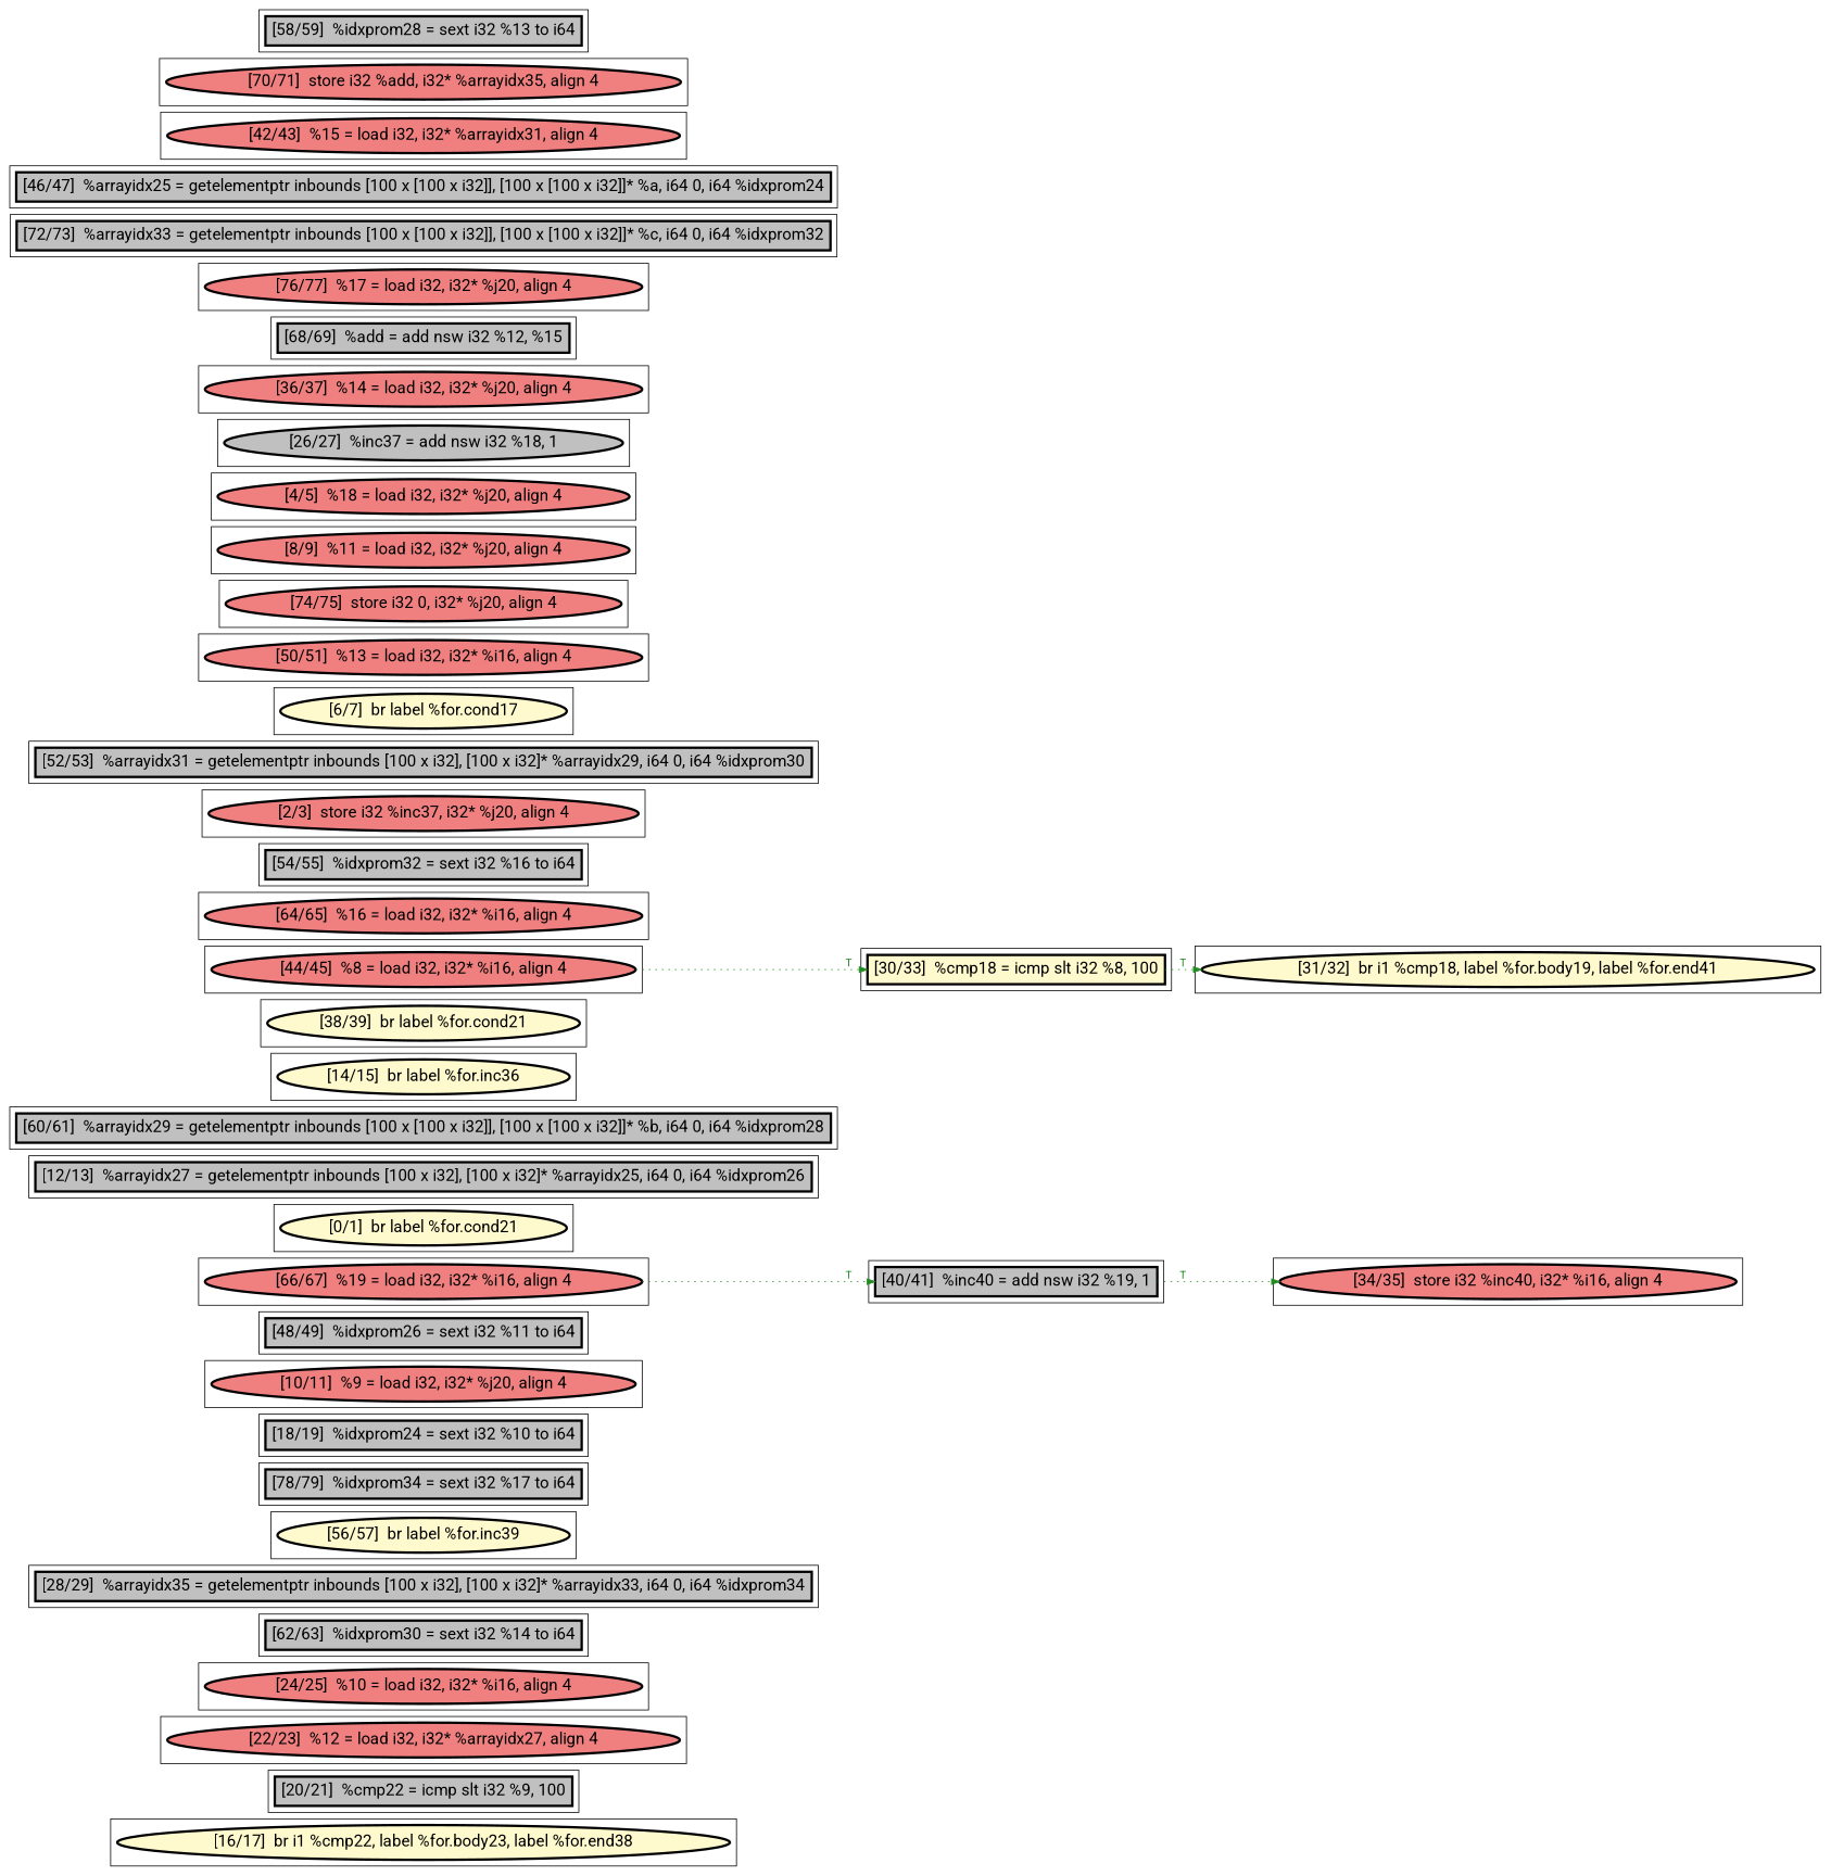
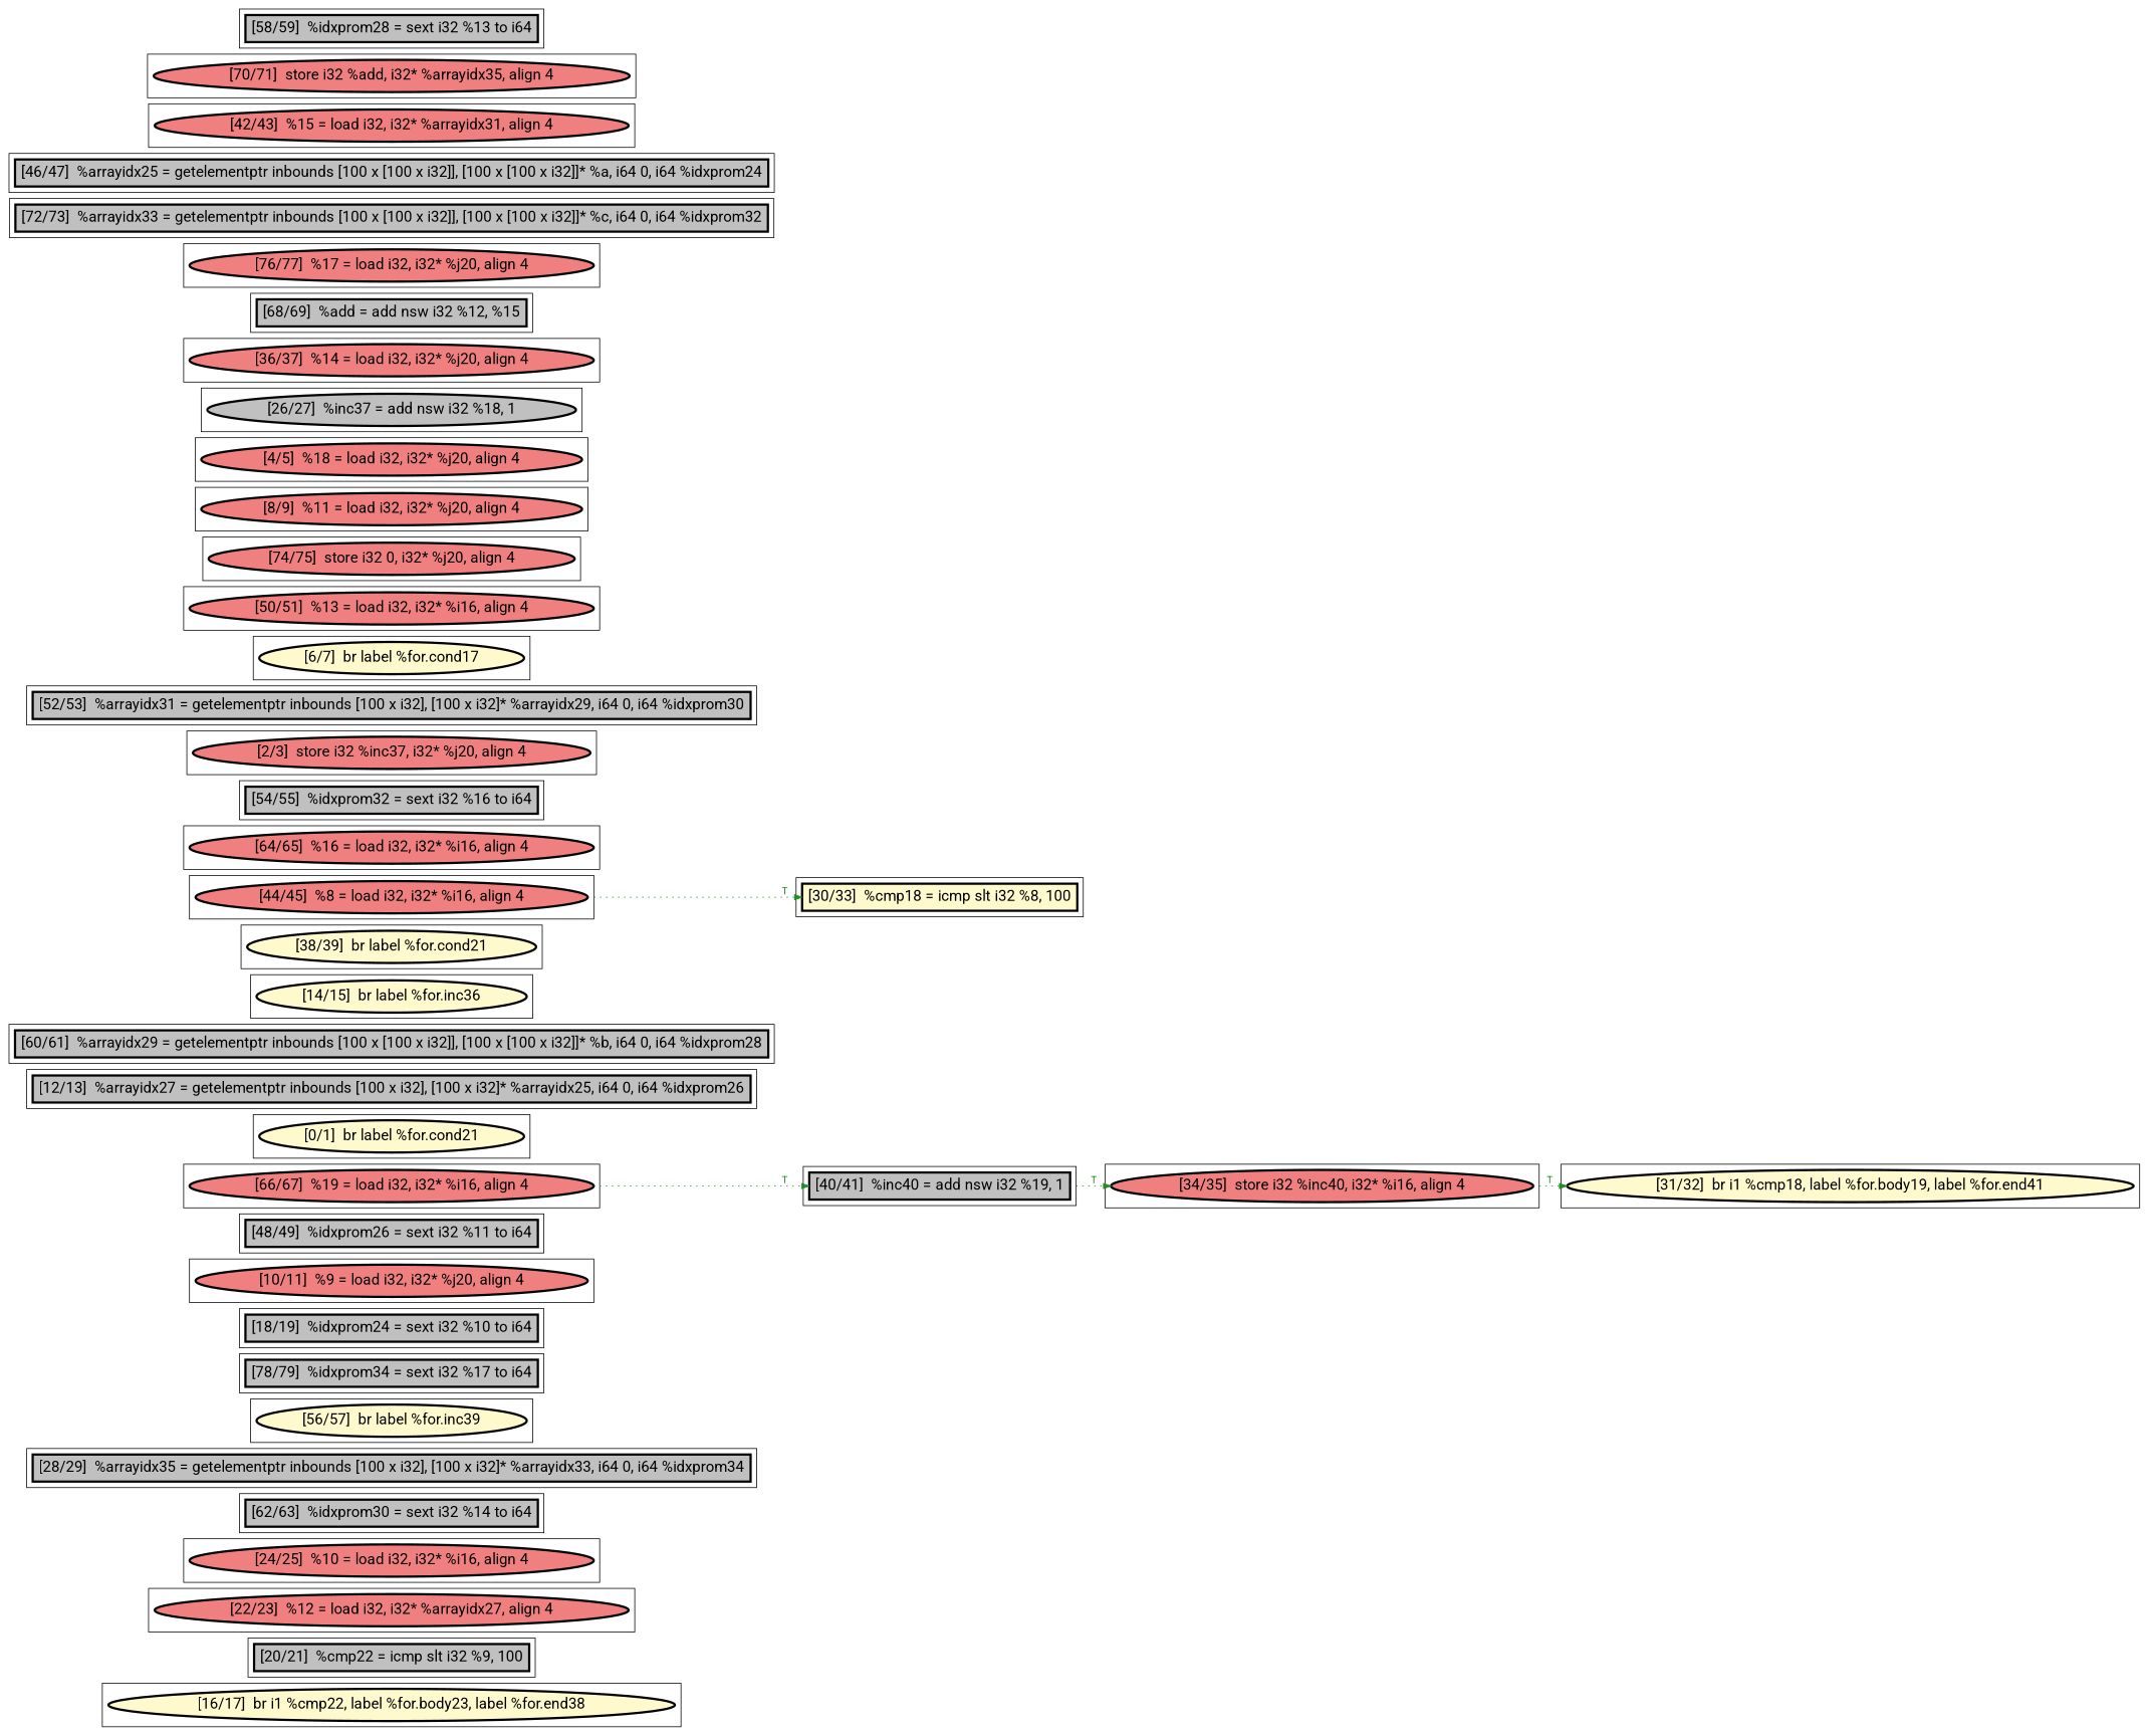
  digraph {
    fontname=Roboto
    rankdir=LR
    node [fillcolor=grey fontname=Roboto fontsize=20 penwidth=3.0 shape=ellipse style=filled]
    edge [color=forestgreen fontcolor=forestgreen fontname=Roboto style=dotted]
    n1 [fillcolor=lemonchiffon label="[16/17]  br i1 %cmp22, label %for.body23, label %for.end38"]
    n2 [label="[20/21]  %cmp22 = icmp slt i32 %9, 100" shape=rectangle]
    n3 [fillcolor=lightcoral label="[22/23]  %12 = load i32, i32* %arrayidx27, align 4"]
    n4 [fillcolor=lightcoral label="[24/25]  %10 = load i32, i32* %i16, align 4"]
    n5 [label="[62/63]  %idxprom30 = sext i32 %14 to i64" shape=rectangle]
    n6 [label="[28/29]  %arrayidx35 = getelementptr inbounds [100 x i32], [100 x i32]* %arrayidx33, i64 0, i64 %idxprom34" shape=rectangle]
    n7 [fillcolor=lemonchiffon label="[56/57]  br label %for.inc39"]
    n8 [label="[78/79]  %idxprom34 = sext i32 %17 to i64" shape=rectangle]
    n9 [label="[18/19]  %idxprom24 = sext i32 %10 to i64" shape=rectangle]
    n10 [fillcolor=lightcoral label="[10/11]  %9 = load i32, i32* %j20, align 4"]
    n11 [label="[48/49]  %idxprom26 = sext i32 %11 to i64" shape=rectangle]
    n12 [fillcolor=lightcoral label="[34/35]  store i32 %inc40, i32* %i16, align 4"]
    n13 [fillcolor=lemonchiffon label="[0/1]  br label %for.cond21"]
    n14 [label="[12/13]  %arrayidx27 = getelementptr inbounds [100 x i32], [100 x i32]* %arrayidx25, i64 0, i64 %idxprom26" shape=rectangle]
    n15 [label="[60/61]  %arrayidx29 = getelementptr inbounds [100 x [100 x i32]], [100 x [100 x i32]]* %b, i64 0, i64 %idxprom28" shape=rectangle]
    n16 [fillcolor=lemonchiffon label="[14/15]  br label %for.inc36"]
    n17 [fillcolor=lemonchiffon label="[38/39]  br label %for.cond21"]
    n18 [fillcolor=lemonchiffon label="[30/33]  %cmp18 = icmp slt i32 %8, 100" shape=rectangle]
    n19 [fillcolor=lightcoral label="[44/45]  %8 = load i32, i32* %i16, align 4"]
    n20 [fillcolor=lightcoral label="[64/65]  %16 = load i32, i32* %i16, align 4"]
    n21 [label="[54/55]  %idxprom32 = sext i32 %16 to i64" shape=rectangle]
    n22 [fillcolor=lightcoral label="[2/3]  store i32 %inc37, i32* %j20, align 4"]
    n23 [label="[52/53]  %arrayidx31 = getelementptr inbounds [100 x i32], [100 x i32]* %arrayidx29, i64 0, i64 %idxprom30" shape=rectangle]
    n24 [fillcolor=lemonchiffon label="[6/7]  br label %for.cond17"]
    n25 [fillcolor=lightcoral label="[50/51]  %13 = load i32, i32* %i16, align 4"]
    n26 [fillcolor=lightcoral label="[74/75]  store i32 0, i32* %j20, align 4"]
    n27 [fillcolor=lightcoral label="[8/9]  %11 = load i32, i32* %j20, align 4"]
    n28 [fillcolor=lightcoral label="[4/5]  %18 = load i32, i32* %j20, align 4"]
    n29 [label="[26/27]  %inc37 = add nsw i32 %18, 1"]
    n30 [fillcolor=lightcoral label="[36/37]  %14 = load i32, i32* %j20, align 4"]
    n31 [label="[68/69]  %add = add nsw i32 %12, %15" shape=rectangle]
    n32 [fillcolor=lightcoral label="[76/77]  %17 = load i32, i32* %j20, align 4"]
    n33 [label="[40/41]  %inc40 = add nsw i32 %19, 1" shape=rectangle]
    n34 [label="[72/73]  %arrayidx33 = getelementptr inbounds [100 x [100 x i32]], [100 x [100 x i32]]* %c, i64 0, i64 %idxprom32" shape=rectangle]
    n35 [label="[46/47]  %arrayidx25 = getelementptr inbounds [100 x [100 x i32]], [100 x [100 x i32]]* %a, i64 0, i64 %idxprom24" shape=rectangle]
    n36 [fillcolor=lightcoral label="[66/67]  %19 = load i32, i32* %i16, align 4"]
    n37 [fillcolor=lightcoral label="[42/43]  %15 = load i32, i32* %arrayidx31, align 4"]
    n38 [fillcolor=lightcoral label="[70/71]  store i32 %add, i32* %arrayidx35, align 4"]
    n39 [label="[58/59]  %idxprom28 = sext i32 %13 to i64" shape=rectangle]
    n40 [fillcolor=lemonchiffon label="[31/32]  br i1 %cmp18, label %for.body19, label %for.end41"]
    subgraph cluster_1 {
      n1
    }
    subgraph cluster_2 {
      n2
    }
    subgraph cluster_3 {
      n3
    }
    subgraph cluster_4 {
      n4
    }
    subgraph cluster_5 {
      n5
    }
    subgraph cluster_6 {
      n6
    }
    subgraph cluster_7 {
      n7
    }
    subgraph cluster_8 {
      n8
    }
    subgraph cluster_9 {
      n9
    }
    subgraph cluster_10 {
      n10
    }
    subgraph cluster_11 {
      n11
    }
    subgraph cluster_12 {
      n12
    }
    subgraph cluster_13 {
      n13
    }
    subgraph cluster_14 {
      n14
    }
    subgraph cluster_15 {
      n15
    }
    subgraph cluster_16 {
      n16
    }
    subgraph cluster_17 {
      n17
    }
    subgraph cluster_18 {
      n18
    }
    subgraph cluster_19 {
      n19
    }
    subgraph cluster_20 {
      n20
    }
    subgraph cluster_21 {
      n21
    }
    subgraph cluster_22 {
      n22
    }
    subgraph cluster_23 {
      n23
    }
    subgraph cluster_24 {
      n24
    }
    subgraph cluster_25 {
      n25
    }
    subgraph cluster_26 {
      n26
    }
    subgraph cluster_27 {
      n27
    }
    subgraph cluster_28 {
      n28
    }
    subgraph cluster_29 {
      n29
    }
    subgraph cluster_30 {
      n30
    }
    subgraph cluster_31 {
      n31
    }
    subgraph cluster_32 {
      n32
    }
    subgraph cluster_33 {
      n33
    }
    subgraph cluster_34 {
      n34
    }
    subgraph cluster_35 {
      n35
    }
    subgraph cluster_36 {
      n36
    }
    subgraph cluster_37 {
      n37
    }
    subgraph cluster_38 {
      n38
    }
    subgraph cluster_39 {
      n39
    }
    subgraph cluster_40 {
      n40
    }
-   n18 -> n40 [label=T]
+   n12 -> n40 [label=T]
    n19 -> n18 [label=T]
    n33 -> n12 [label=T]
    n36 -> n33 [label=T]
  }
